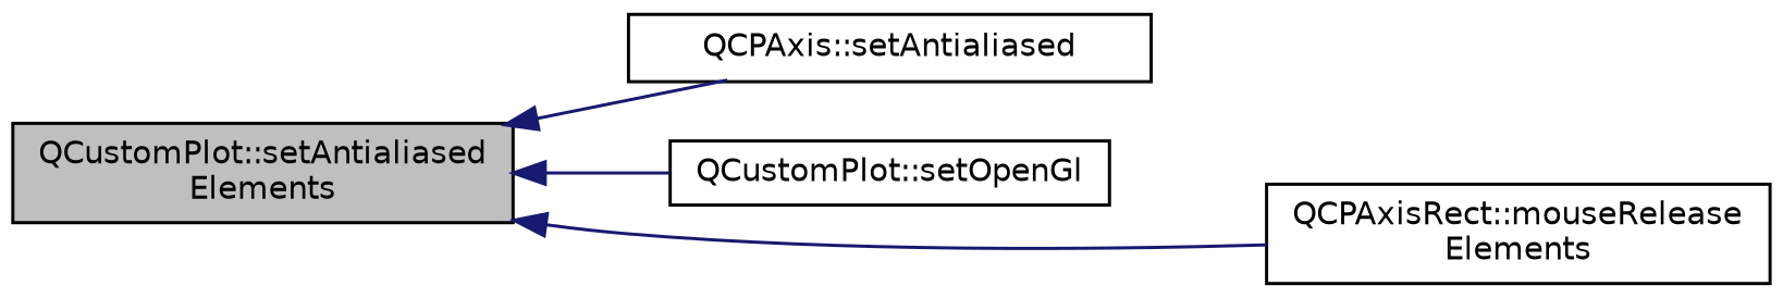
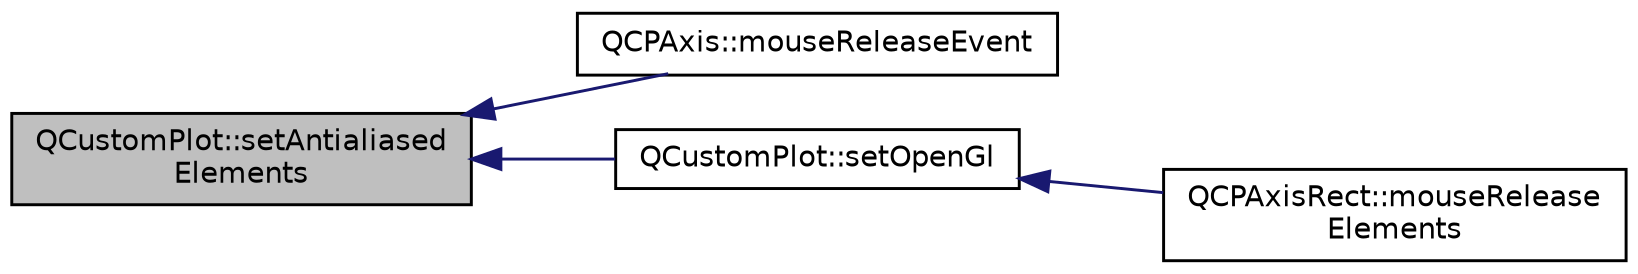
  digraph {
    rankdir=LR
    node [color=black fillcolor=white fontname=Helvetica fontsize=10 shape=record style=filled]
    edge [color=midnightblue dir=back fontname=Helvetica fontsize=10 labelfontname=Helvetica labelfontsize=10 style=solid]
    n1 [fillcolor=grey75 fontcolor=black height=0.2 label="QCustomPlot::setAntialiased\lElements" width=0.4]
-   n2 [height=0.2 label="QCPAxis::setAntialiased" width=0.4]
+   n2 [height=0.2 label="QCPAxis::mouseReleaseEvent" width=0.4]
    n3 [height=0.2 label="QCustomPlot::setOpenGl" width=0.4]
    n4 [height=0.2 label="QCPAxisRect::mouseRelease\lElements" width=0.4]
    n1 -> n2
    n1 -> n3
-   n1 -> n4
+   n3 -> n4
  }
